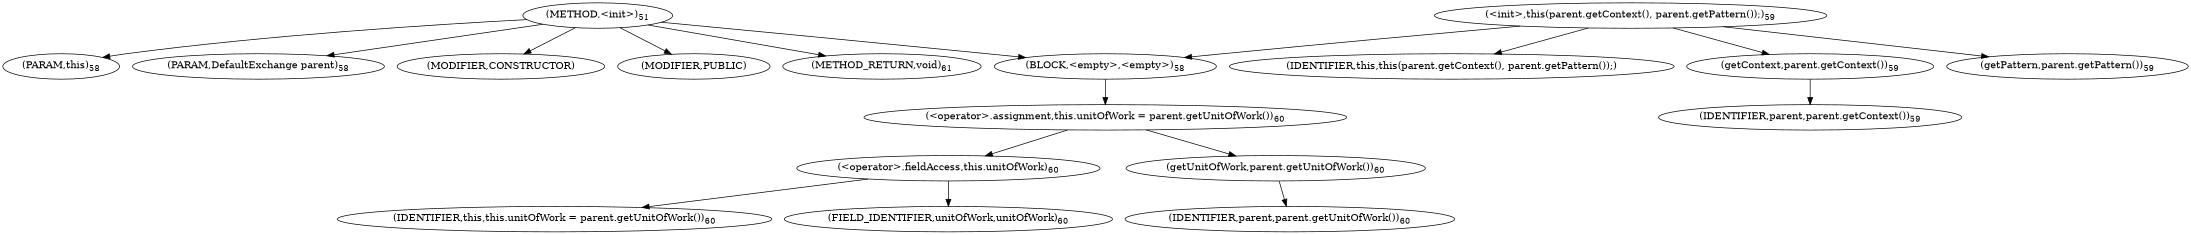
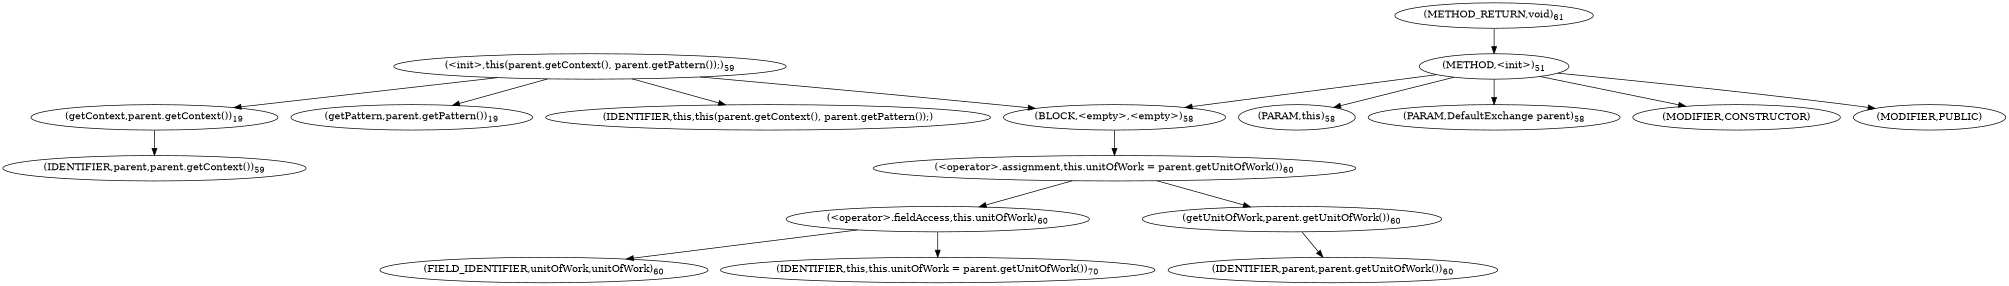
  digraph {
    n1 [label=<(METHOD,&lt;init&gt;)<SUB>51</SUB>>]
    n2 [label=<(PARAM,this)<SUB>58</SUB>>]
    n3 [label=<(PARAM,DefaultExchange parent)<SUB>58</SUB>>]
    n4 [label=<(BLOCK,&lt;empty&gt;,&lt;empty&gt;)<SUB>58</SUB>>]
    n5 [label=<(MODIFIER,CONSTRUCTOR)>]
    n6 [label=<(MODIFIER,PUBLIC)>]
    n7 [label=<(METHOD_RETURN,void)<SUB>61</SUB>>]
    n8 [label=<(&lt;operator&gt;.assignment,this.unitOfWork = parent.getUnitOfWork())<SUB>60</SUB>>]
    n9 [label=<(&lt;init&gt;,this(parent.getContext(), parent.getPattern());)<SUB>59</SUB>>]
    n10 [label=<(IDENTIFIER,this,this(parent.getContext(), parent.getPattern());)>]
-   n11 [label=<(getContext,parent.getContext())<SUB>59</SUB>>]
-   n12 [label=<(getPattern,parent.getPattern())<SUB>59</SUB>>]
+   n11 [label=<(getContext,parent.getContext())<SUB>19</SUB>>]
+   n12 [label=<(getPattern,parent.getPattern())<SUB>19</SUB>>]
    n13 [label=<(&lt;operator&gt;.fieldAccess,this.unitOfWork)<SUB>60</SUB>>]
    n14 [label=<(getUnitOfWork,parent.getUnitOfWork())<SUB>60</SUB>>]
    n15 [label=<(IDENTIFIER,parent,parent.getContext())<SUB>59</SUB>>]
-   n16 [label=<(IDENTIFIER,this,this.unitOfWork = parent.getUnitOfWork())<SUB>60</SUB>>]
+   n16 [label=<(IDENTIFIER,this,this.unitOfWork = parent.getUnitOfWork())<SUB>70</SUB>>]
    n17 [label=<(FIELD_IDENTIFIER,unitOfWork,unitOfWork)<SUB>60</SUB>>]
    n18 [label=<(IDENTIFIER,parent,parent.getUnitOfWork())<SUB>60</SUB>>]
    n1 -> n2
    n1 -> n3
    n1 -> n4
    n1 -> n5
    n1 -> n6
-   n1 -> n7
+   n7 -> n1
    n4 -> n8
    n8 -> n13
    n8 -> n14
    n9 -> n4
    n9 -> n10
    n9 -> n11
    n9 -> n12
    n11 -> n15
    n13 -> n16
    n13 -> n17
    n14 -> n18
  }
